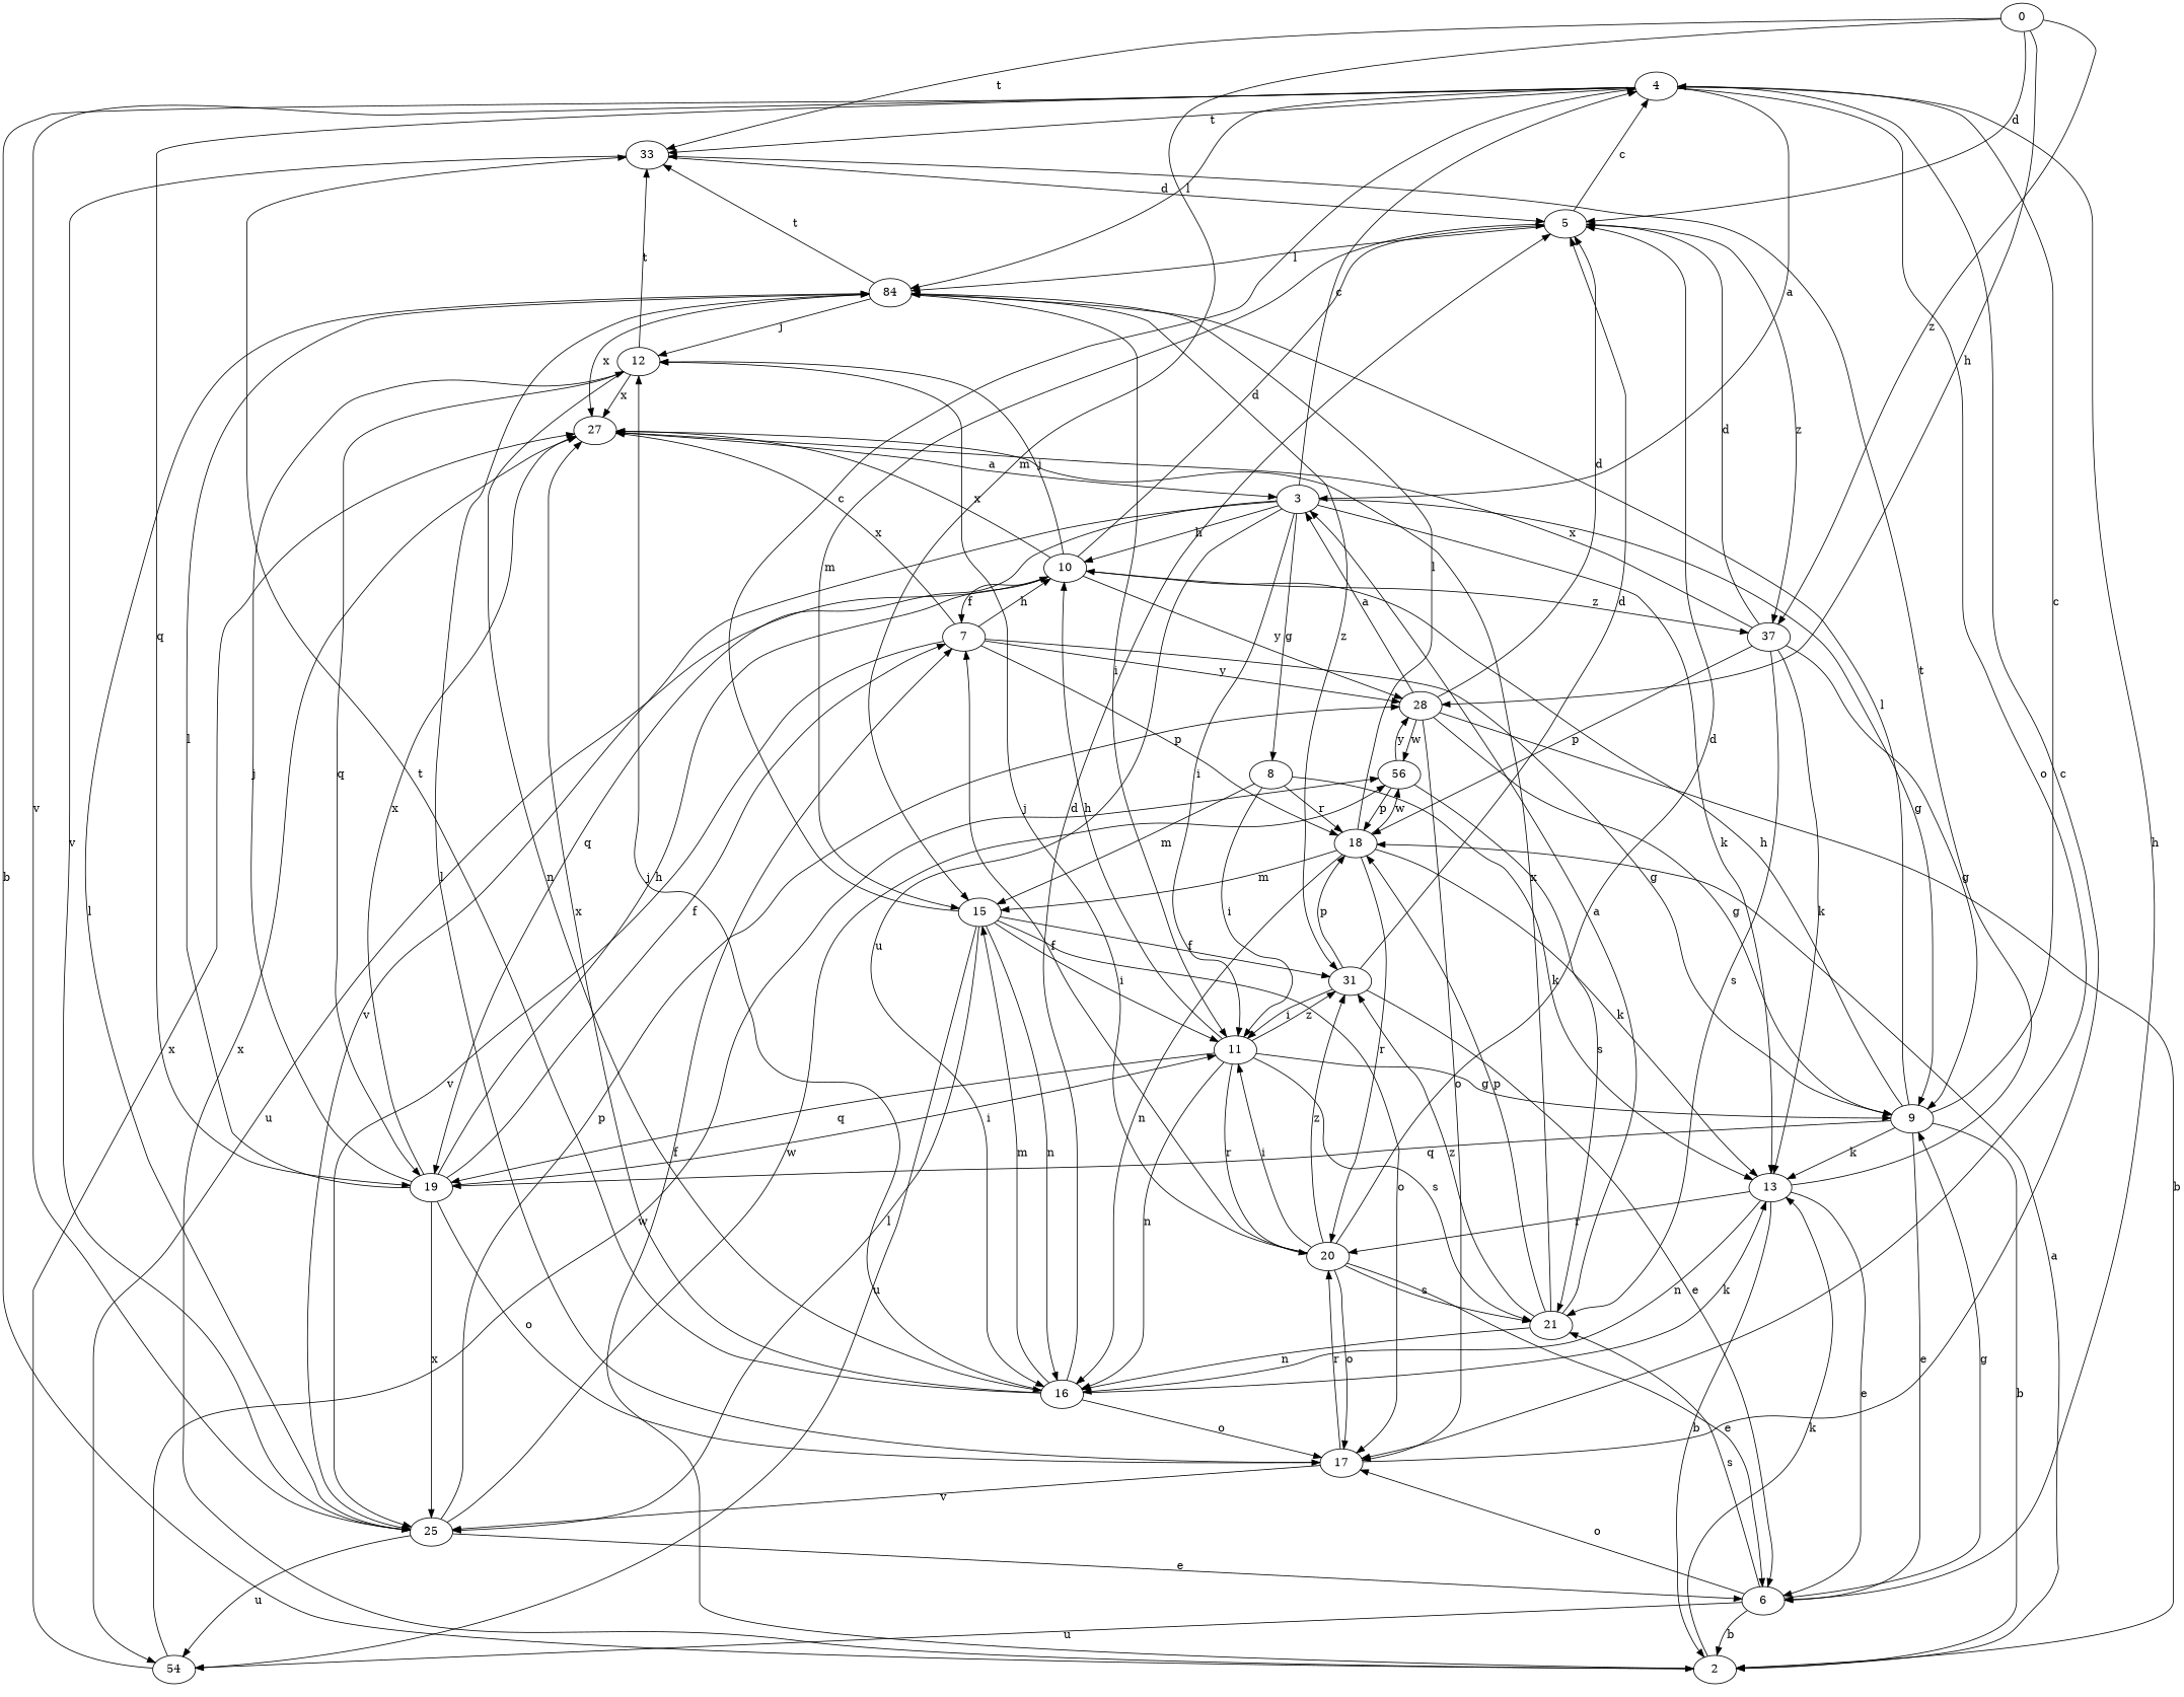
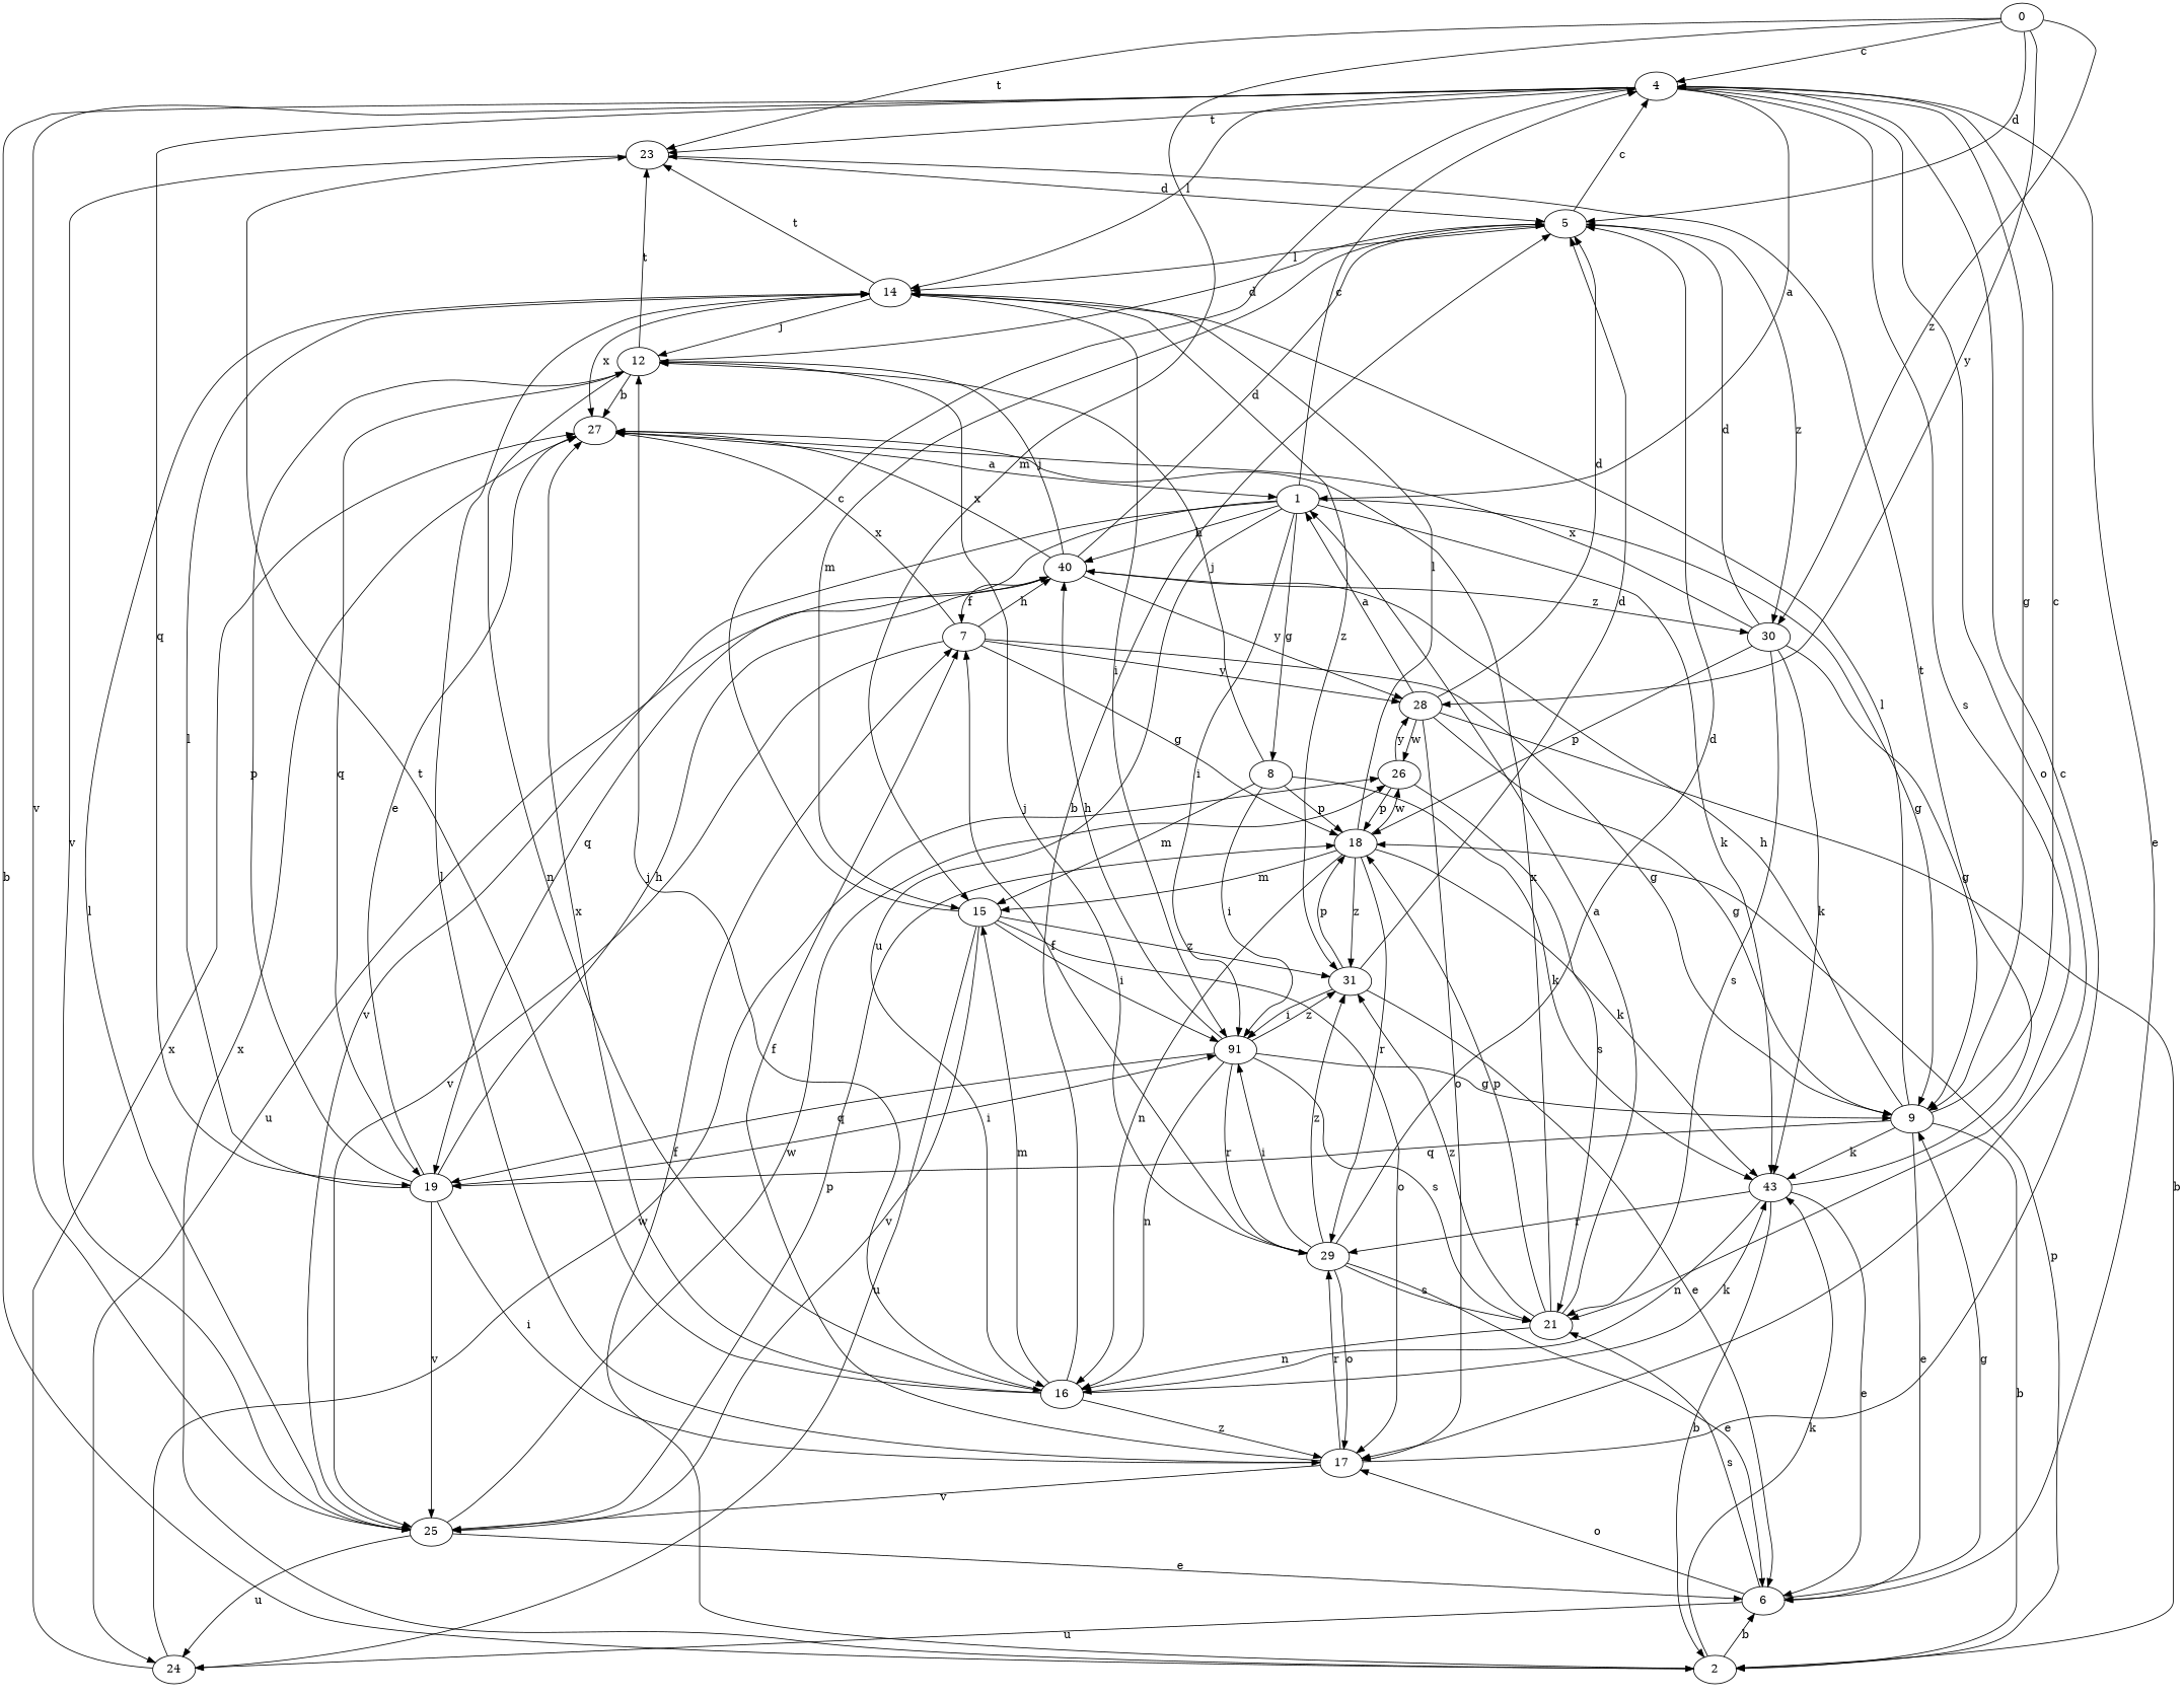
  strict digraph {
    0
    4
    5
    15
-   23 [label=33]
+   23
    28
-   30 [label=37]
-   1 [label=3]
+   30
+   1
    9
    19
    25
    2
    6
-   14 [label=84]
+   14
    17
    21
-   11
-   24 [label=54]
+   11 [label=91]
+   24
    16
    31
-   26 [label=56]
-   13
+   26
+   13 [label=43]
    18
    27
    8
-   10
+   10 [label=40]
    12
    7
-   20
+   20 [label=29]
+   0 -> 4 [label=c]
    0 -> 5 [label=d]
    0 -> 15 [label=m]
    0 -> 23 [label=t]
-   0 -> 28 [label=h]
+   0 -> 28 [label=y]
    0 -> 30 [label=z]
    4 -> 23 [label=t]
    4 -> 1 [label=a]
+   4 -> 9 [label=g]
    4 -> 19 [label=q]
    4 -> 25 [label=v]
    4 -> 2 [label=b]
-   4 -> 6 [label=h]
+   4 -> 6 [label=e]
    4 -> 14 [label=l]
    4 -> 17 [label=o]
+   4 -> 21 [label=s]
    5 -> 4 [label=c]
    5 -> 15 [label=m]
    5 -> 30 [label=z]
    5 -> 14 [label=l]
    15 -> 4 [label=c]
-   15 -> 25 [label=l]
+   15 -> 25 [label=v]
    15 -> 17 [label=o]
    15 -> 11 [label=i]
    15 -> 24 [label=u]
-   15 -> 16 [label=n]
-   15 -> 31 [label=f]
+   15 -> 31 [label=z]
    23 -> 5 [label=d]
    23 -> 25 [label=v]
    28 -> 5 [label=d]
    28 -> 1 [label=a]
    28 -> 9 [label=g]
    28 -> 2 [label=b]
    28 -> 17 [label=o]
    28 -> 26 [label=w]
    30 -> 5 [label=d]
    30 -> 9 [label=g]
    30 -> 21 [label=s]
    30 -> 13 [label=k]
    30 -> 18 [label=p]
    30 -> 27 [label=x]
    1 -> 4 [label=c]
    1 -> 9 [label=g]
    1 -> 19 [label=q]
    1 -> 25 [label=v]
    1 -> 11 [label=i]
    1 -> 16 [label=u]
    1 -> 13 [label=k]
    1 -> 8 [label=g]
    1 -> 10 [label=h]
    9 -> 4 [label=c]
    9 -> 19 [label=q]
    9 -> 2 [label=b]
    9 -> 6 [label=e]
    9 -> 14 [label=l]
    9 -> 13 [label=k]
    9 -> 10 [label=h]
-   19 -> 25 [label=x]
+   19 -> 25 [label=v]
    19 -> 14 [label=l]
-   19 -> 17 [label=o]
+   19 -> 17 [label=i]
    19 -> 11 [label=i]
-   19 -> 27 [label=x]
+   19 -> 27 [label=e]
    19 -> 10 [label=h]
-   19 -> 12 [label=j]
+   19 -> 12 [label=p]
    25 -> 6 [label=e]
    25 -> 14 [label=l]
    25 -> 24 [label=u]
    25 -> 26 [label=w]
-   25 -> 28 [label=p]
+   25 -> 18 [label=p]
    2 -> 13 [label=k]
-   2 -> 18 [label=a]
+   2 -> 18 [label=p]
    2 -> 27 [label=x]
    2 -> 7 [label=f]
    6 -> 9 [label=g]
-   6 -> 2 [label=b]
+   2 -> 6 [label=b]
    6 -> 17 [label=o]
    6 -> 21 [label=s]
    6 -> 24 [label=u]
    14 -> 23 [label=t]
    14 -> 11 [label=i]
    14 -> 31 [label=z]
    14 -> 27 [label=x]
    14 -> 12 [label=j]
    17 -> 4 [label=c]
    17 -> 25 [label=v]
    17 -> 14 [label=l]
-   19 -> 7 [label=f]
+   17 -> 7 [label=f]
    17 -> 20 [label=r]
    21 -> 1 [label=a]
    21 -> 16 [label=n]
    21 -> 31 [label=z]
    21 -> 18 [label=p]
    21 -> 27 [label=x]
    11 -> 9 [label=g]
    11 -> 19 [label=q]
    11 -> 21 [label=s]
    11 -> 16 [label=n]
    11 -> 31 [label=z]
    11 -> 10 [label=h]
    11 -> 20 [label=r]
    24 -> 26 [label=w]
    24 -> 27 [label=x]
-   16 -> 5 [label=d]
+   16 -> 5 [label=b]
    16 -> 15 [label=m]
    16 -> 23 [label=t]
-   16 -> 17 [label=o]
+   16 -> 17 [label=z]
    16 -> 13 [label=k]
    16 -> 27 [label=x]
    16 -> 12 [label=j]
    31 -> 5 [label=d]
    31 -> 6 [label=e]
    31 -> 11 [label=i]
    31 -> 18 [label=p]
    26 -> 28 [label=y]
    26 -> 21 [label=s]
    26 -> 18 [label=p]
    13 -> 23 [label=t]
    13 -> 2 [label=b]
    13 -> 6 [label=e]
    13 -> 16 [label=n]
    13 -> 20 [label=r]
    18 -> 15 [label=m]
    18 -> 14 [label=l]
    18 -> 16 [label=n]
+   18 -> 31 [label=z]
    18 -> 26 [label=w]
    18 -> 13 [label=k]
    18 -> 20 [label=r]
    27 -> 1 [label=a]
    8 -> 15 [label=m]
    8 -> 11 [label=i]
    8 -> 13 [label=k]
-   8 -> 18 [label=r]
+   8 -> 18 [label=p]
+   8 -> 12 [label=j]
    10 -> 5 [label=d]
    10 -> 28 [label=y]
    10 -> 30 [label=z]
    10 -> 24 [label=u]
    10 -> 27 [label=x]
    10 -> 12 [label=j]
    10 -> 7 [label=f]
+   12 -> 5 [label=d]
    12 -> 23 [label=t]
    12 -> 19 [label=q]
    12 -> 16 [label=n]
-   12 -> 27 [label=x]
+   12 -> 27 [label=b]
    7 -> 28 [label=y]
    7 -> 9 [label=g]
    7 -> 25 [label=v]
-   7 -> 18 [label=p]
+   7 -> 18 [label=g]
    7 -> 27 [label=x]
    7 -> 10 [label=h]
    20 -> 5 [label=d]
    20 -> 6 [label=e]
    20 -> 17 [label=o]
    20 -> 21 [label=s]
    20 -> 11 [label=i]
    20 -> 31 [label=z]
    20 -> 12 [label=j]
    20 -> 7 [label=f]
  }
